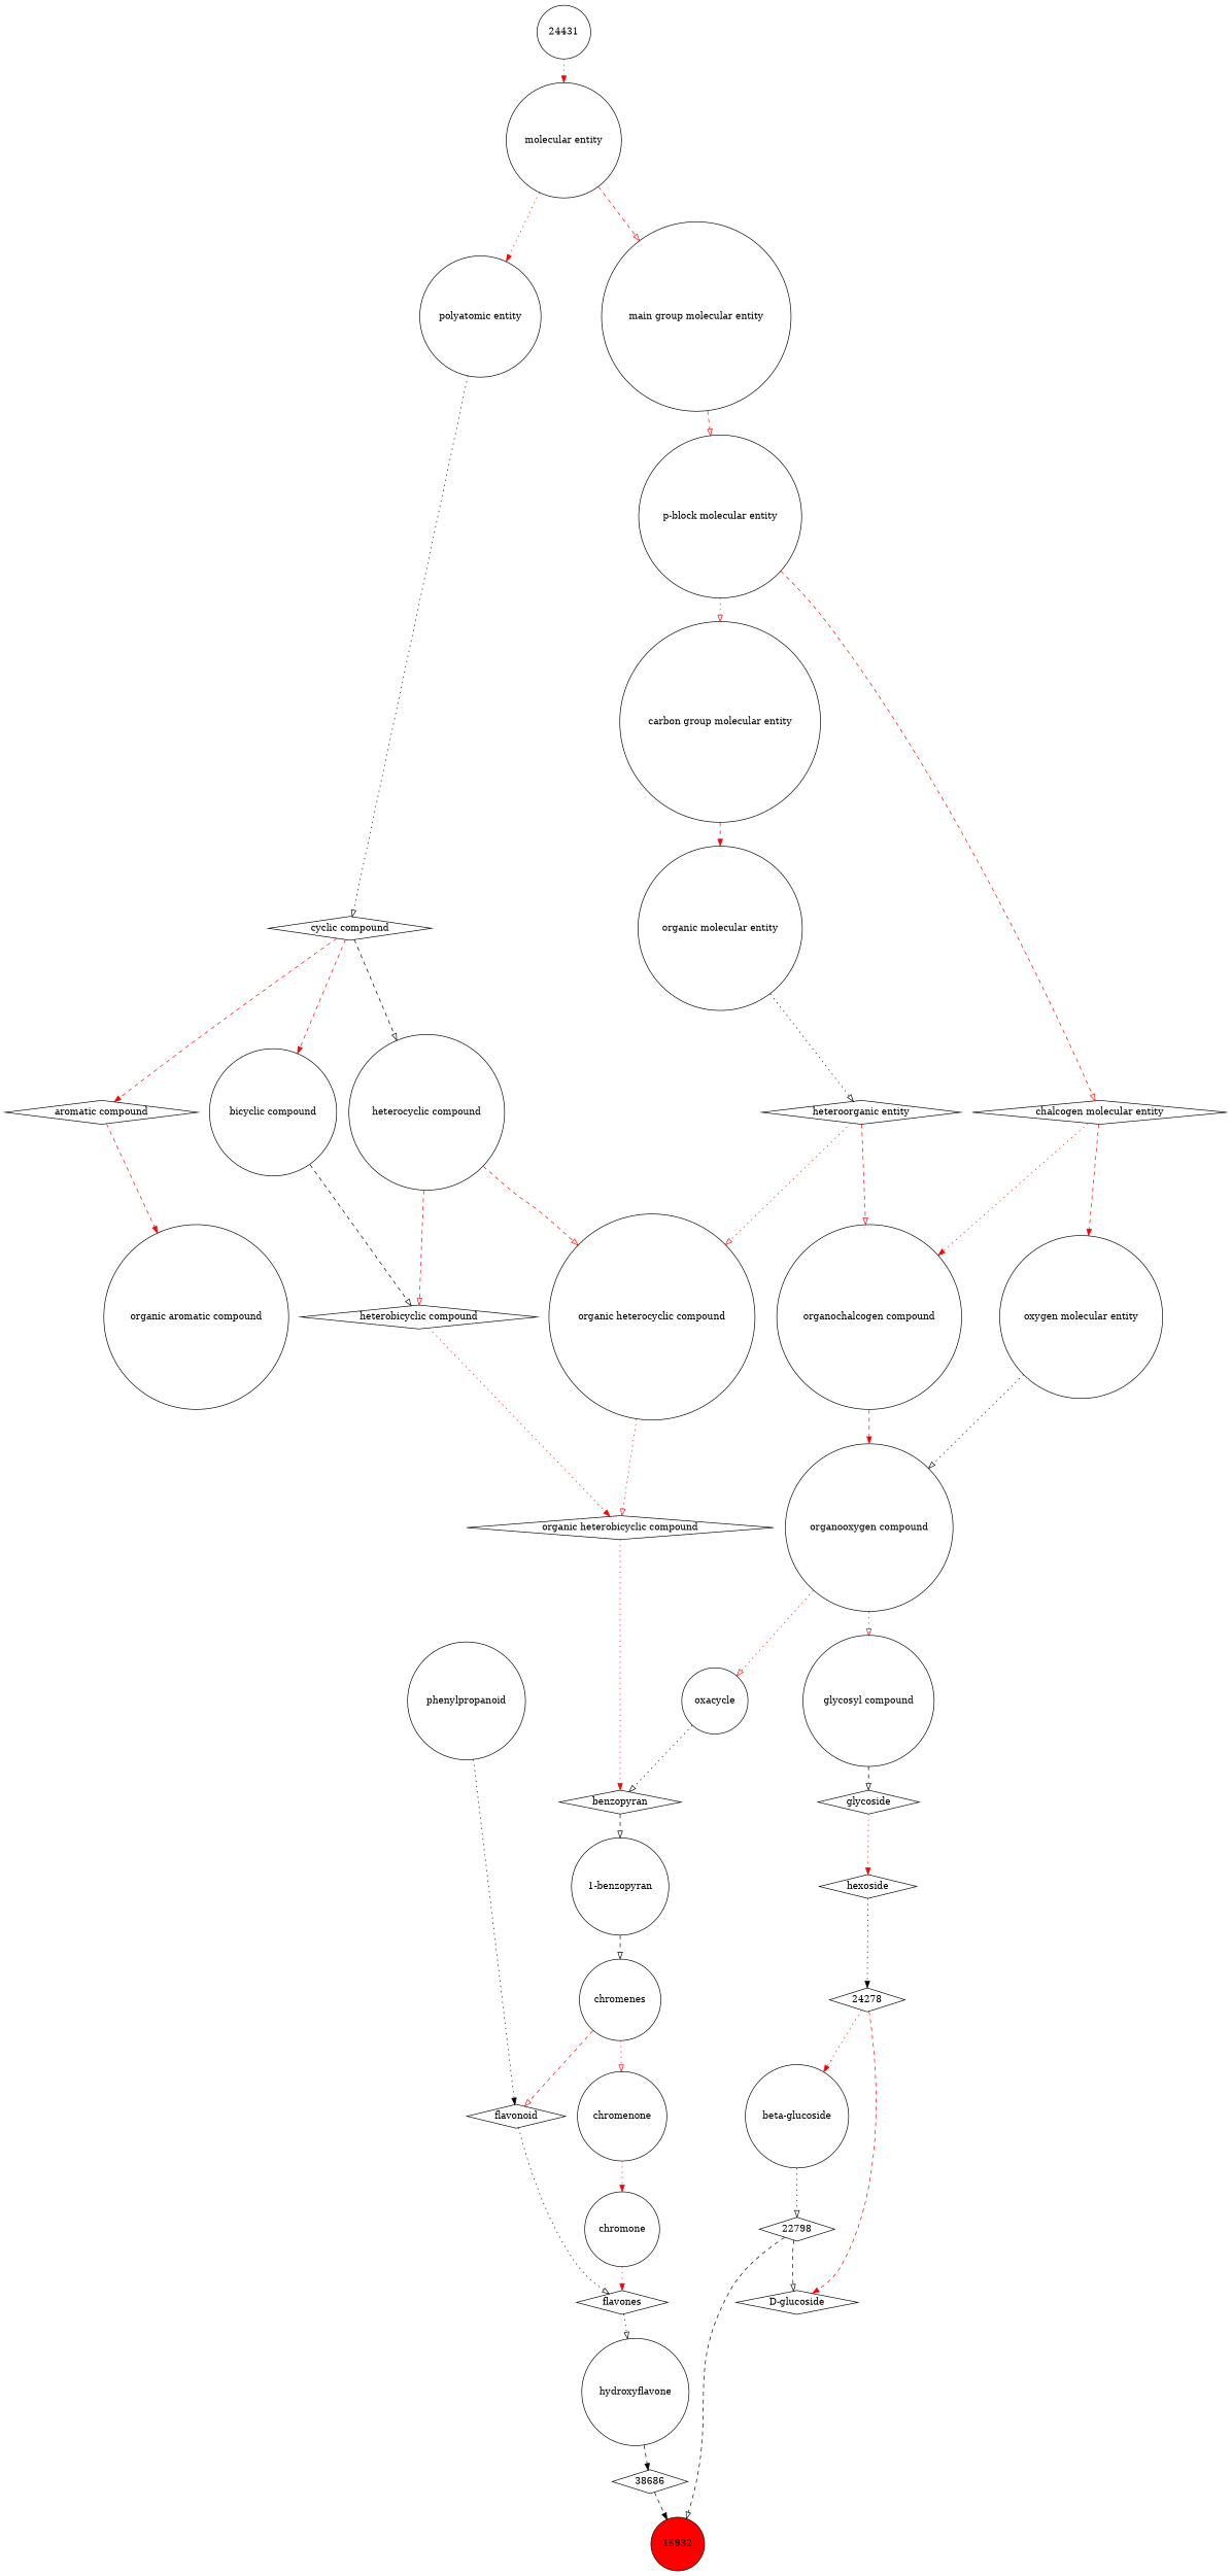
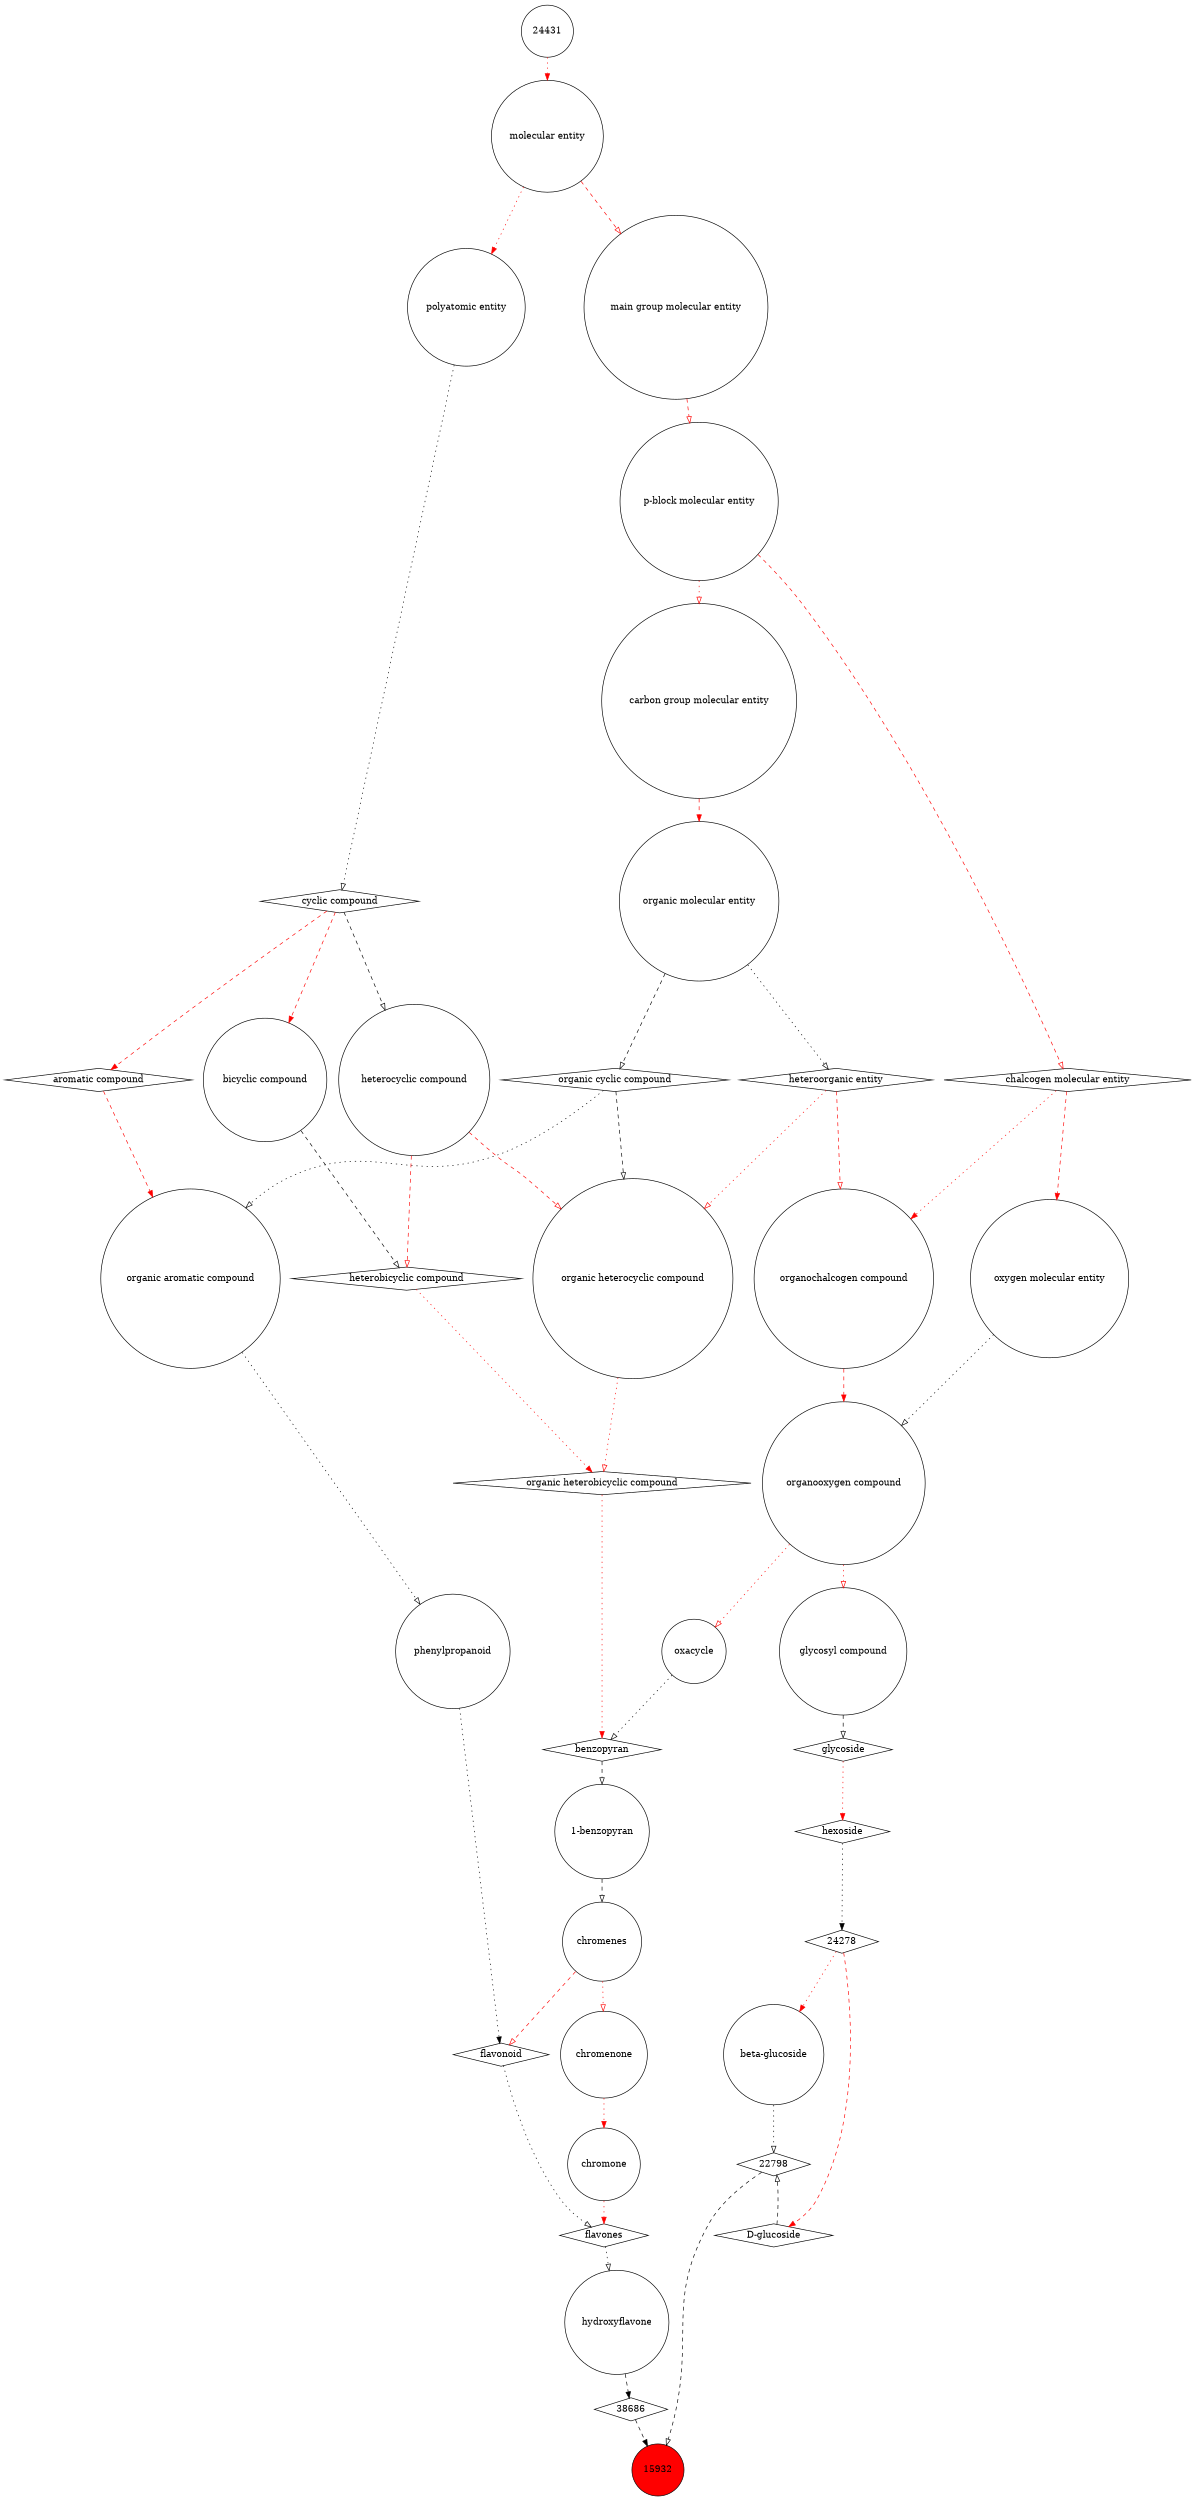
  digraph {
    node [shape=circle]
    edge [arrowhead=onormal color=red style=dotted]
    n1 [fillcolor=red label=15932 style=filled]
    n2 [label=22798 shape=diamond]
    n3 [label=38686 shape=diamond]
    n4 [label="beta-glucoside"]
    n5 [label="D-glucoside" shape=diamond]
    n6 [label=hydroxyflavone]
    n7 [label=24278 shape=diamond]
    n8 [label=flavones shape=diamond]
    n9 [label=hexoside shape=diamond]
    n10 [label=chromone]
    n11 [label=flavonoid shape=diamond]
    n12 [label=glycoside shape=diamond]
    n13 [label=chromenone]
    n14 [label=chromenes]
    n15 [label=phenylpropanoid]
    n16 [label="glycosyl compound"]
    n17 [label="1-benzopyran"]
    n18 [label="organic aromatic compound"]
    n19 [label="organooxygen compound"]
    n20 [label=oxacycle]
    n21 [label=benzopyran shape=diamond]
+   n22 [label="organic cyclic compound" shape=diamond]
    n23 [label="organic heterocyclic compound"]
    n24 [label="organic heterobicyclic compound" shape=diamond]
    n25 [label="aromatic compound" shape=diamond]
    n26 [label="organochalcogen compound"]
    n27 [label="oxygen molecular entity"]
    n28 [label="organic molecular entity"]
    n29 [label="heteroorganic entity" shape=diamond]
    n30 [label="cyclic compound" shape=diamond]
    n31 [label="heterocyclic compound"]
    n32 [label="bicyclic compound"]
    n33 [label="heterobicyclic compound" shape=diamond]
    n34 [label="chalcogen molecular entity" shape=diamond]
    n35 [label="carbon group molecular entity"]
    n36 [label="polyatomic entity"]
    n37 [label="p-block molecular entity"]
    n38 [label="molecular entity"]
    n39 [label="main group molecular entity"]
    n40 [label=24431]
    n2 -> n1 [color=black style=dashed]
    n3 -> n1 [arrowhead=normal color=black style=dashed]
    n4 -> n2 [color=black]
-   n2 -> n5 [color=black style=dashed]
+   n5 -> n2 [color=black style=dashed]
    n6 -> n3 [arrowhead=normal color=black style=dashed]
    n7 -> n4 [arrowhead=normal]
    n7 -> n5 [arrowhead=normal style=dashed]
    n8 -> n6 [color=black]
    n9 -> n7 [arrowhead=normal color=black]
    n10 -> n8 [arrowhead=normal]
    n11 -> n8 [color=black]
    n12 -> n9 [arrowhead=normal]
    n13 -> n10 [arrowhead=normal]
    n14 -> n11 [style=dashed]
    n14 -> n13
    n15 -> n11 [arrowhead=normal color=black]
    n16 -> n12 [color=black style=dashed]
    n17 -> n14 [color=black style=dashed]
+   n18 -> n15 [color=black]
    n19 -> n16
    n19 -> n20
    n20 -> n21 [color=black]
    n21 -> n17 [color=black style=dashed]
+   n22 -> n18 [color=black]
+   n22 -> n23 [color=black style=dashed]
    n23 -> n24
    n24 -> n21 [arrowhead=normal]
    n25 -> n18 [arrowhead=normal style=dashed]
    n26 -> n19 [arrowhead=normal style=dashed]
    n27 -> n19 [color=black]
+   n28 -> n22 [color=black style=dashed]
    n28 -> n29 [color=black]
    n29 -> n23
    n29 -> n26 [style=dashed]
    n30 -> n25 [arrowhead=normal style=dashed]
    n30 -> n31 [color=black style=dashed]
    n30 -> n32 [arrowhead=normal style=dashed]
    n31 -> n23 [style=dashed]
    n31 -> n33 [style=dashed]
    n32 -> n33 [color=black style=dashed]
    n33 -> n24 [arrowhead=normal]
    n34 -> n26 [arrowhead=normal]
    n34 -> n27 [arrowhead=normal style=dashed]
    n35 -> n28 [arrowhead=normal style=dashed]
    n36 -> n30 [color=black]
    n37 -> n34 [style=dashed]
    n37 -> n35
    n38 -> n36 [arrowhead=normal]
    n38 -> n39 [style=dashed]
    n39 -> n37 [style=dashed]
    n40 -> n38 [arrowhead=normal]
  }
